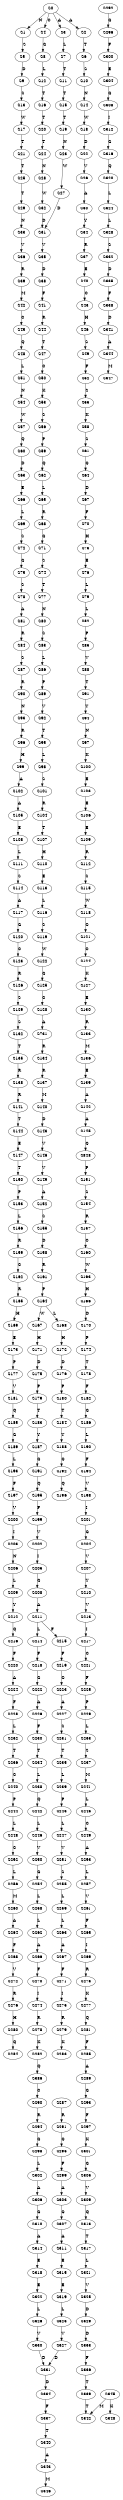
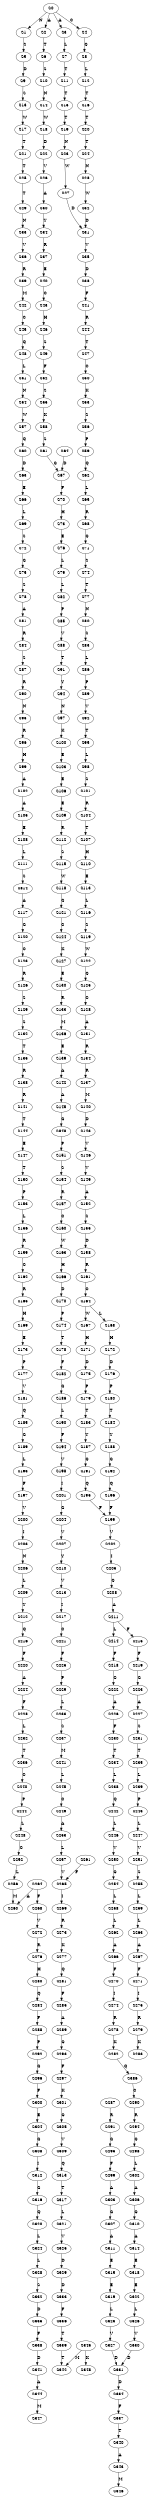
  strict digraph {
    S0
    S1
    S2
    S3
    S4
    S5
    S6
    S7
    S8
    S9
    S10
    S11
    S12
    S13
    S14
    S15
    S16
    S17
    S18
    S19
    S20
    S21
    S22
    S23
    S24
    S25
    S26
    S27
    S28
    S29
    S30
    S31
    S32
    S33
    S34
    S35
    S36
    S37
    S38
    S39
    S40
    S41
    S42
    S43
    S44
    S45
    S46
    S47
    S48
    S49
    S50
    S51
    S52
    S53
    S54
    S55
    S56
    S57
    S58
    S59
    S60
    S61
    S62
    S63
    S64
    S65
    S66
    S67
    S68
    S69
    S70
    S71
    S72
    S73
    S74
    S75
    S76
    S77
    S78
    S79
    S80
    S81
    S82
    S83
    S84
    S85
    S86
    S87
    S88
    S89
    S90
    S91
    S92
    S93
    S94
    S95
    S96
    S97
    S98
    S99
    S100
    S101
    S102
    S103
    S104
    S105
    S106
    S107
    S108
    S109
    S110
    S111
    S112
    S113
-   S114
+   S114 [label=S814]
    S115
    S116
    S117
    S118
    S119
    S120
    S121
    S122
    S123
    S124
    S125
    S126
    S127
    S128
    S129
    S130
-   S131 [label=S731]
+   S131
    S132
    S133
    S134
    S135
    S136
    S137
    S138
    S139
    S140
    S141
    S142
    S143
    S144
    S145
    S146
    S147
    n149 [label=S848]
    S149
    S150
    S151
    S152
    S153
    S154
    S155
    S156
    S157
    S158
    S159
    S160
    S161
    S162
    S163
    S164
    S165
    S166
    S167
    S168
    S169
    S170
    S171
    S172
    S173
    S174
    S175
    S176
    S177
    S178
    S179
    S180
    S181
    S182
    S183
    S184
    S185
    S186
    S187
    S188
    S189
    S190
    S191
    S192
    S193
    S194
    S195
    S196
    S197
    S198
    S199
    S200
    S201
    S202
    S203
    S204
    S205
    S206
    S207
    S208
    S209
    S210
    S211
    S212
    S213
    S214
    S215
    S216
    S217
    S218
    S219
    S220
    S221
    S222
    S223
    S224
    S225
    S226
    S227
    S228
    S229
    S230
    S231
    S232
    S233
    S234
    S235
    S236
    S237
    S238
    S239
    S240
    S241
    S242
    S243
    S244
    S245
    S246
    S247
    S248
    S249
    S250
    S251
    S252
    S253
    S254
    S255
    S256
    S257
    S258
    S259
    S260
    S261
    S262
    S263
    S264
    S265
    S266
    S267
    S268
    S269
    S270
    S271
    S272
    S273
    S274
    S275
    S276
    S277
    S278
    S279
    S280
    S281
    S282
    S283
    S284
    S285
    n287 [label=S386]
+   S288
    S289
    S290
    S287
    S291
    S292
    S293
    S294
    S295
    S296
    S297
    S298
    S299
    S300
    S301
    S302
    S303
    S304
    S305
    S306
    S307
    S308
    S309
    S310
    S311
    S312
    S313
    S314
    S315
    S316
    S317
    S318
    S319
    S320
    S321
    S322
    S323
    S324
    S325
    S326
    S327
    S328
    S329
    S330
    S331
    S332
    S333
    S334
    S335
    S336
    S337
    S338
    S339
    S340
    S341
    S342
    S343
    S344
    S346
    S347
    S345
    S348
    S0 -> S1 [label=N]
    S0 -> S2 [label=A]
    S0 -> S3 [label=A]
    S0 -> S4 [label=C]
    S1 -> S5 [label=S]
    S2 -> S6 [label=T]
    S3 -> S7 [label=L]
    S4 -> S8 [label=G]
    S5 -> S9 [label=D]
    S6 -> S10 [label=S]
    S7 -> S11 [label=T]
    S8 -> S12 [label=L]
    S9 -> S13 [label=S]
    S10 -> S14 [label=N]
    S11 -> S15 [label=T]
    S12 -> S16 [label=T]
    S13 -> S17 [label=W]
    S14 -> S18 [label=W]
    S15 -> S19 [label=T]
    S16 -> S20 [label=T]
    S17 -> S21 [label=T]
    S18 -> S22 [label=D]
    S19 -> S23 [label=N]
    S20 -> S24 [label=T]
    S21 -> S25 [label=T]
    S22 -> S26 [label=V]
    S23 -> S27 [label=W]
    S24 -> S28 [label=N]
    S25 -> S29 [label=T]
    S26 -> S30 [label=A]
    S27 -> S31 [label=D]
    S28 -> S32 [label=W]
    S29 -> S33 [label=N]
    S30 -> S34 [label=Y]
    S31 -> S35 [label=V]
    S32 -> S31 [label=D]
    S33 -> S36 [label=V]
    S34 -> S37 [label=R]
    S35 -> S38 [label=D]
    S36 -> S39 [label=R]
    S37 -> S40 [label=E]
    S38 -> S41 [label=F]
    S39 -> S42 [label=M]
    S40 -> S43 [label=C]
    S41 -> S44 [label=R]
    S42 -> S45 [label=C]
    S43 -> S46 [label=H]
    S44 -> S47 [label=T]
    S45 -> S48 [label=Q]
    S46 -> S49 [label=S]
    S47 -> S50 [label=C]
    S48 -> S51 [label=L]
    S49 -> S52 [label=F]
    S50 -> S53 [label=K]
    S51 -> S54 [label=N]
    S52 -> S55 [label=S]
    S53 -> S56 [label=S]
    S54 -> S57 [label=W]
    S55 -> S58 [label=K]
    S56 -> S59 [label=P]
    S57 -> S60 [label=Q]
    S58 -> S61 [label=S]
    S59 -> S62 [label=Q]
    S60 -> S63 [label=D]
-   S61 -> S64 [label=G]
+   S61 -> S67 [label=G]
    S62 -> S65 [label=L]
    S63 -> S66 [label=E]
    S64 -> S67 [label=D]
    S65 -> S68 [label=R]
    S66 -> S69 [label=L]
    S67 -> S70 [label=F]
    S68 -> S71 [label=G]
    S69 -> S72 [label=S]
    S70 -> S73 [label=H]
    S71 -> S74 [label=S]
    S72 -> S75 [label=G]
    S73 -> S76 [label=E]
    S74 -> S77 [label=T]
    S75 -> S78 [label=S]
    S76 -> S79 [label=L]
    S77 -> S80 [label=N]
    S78 -> S81 [label=A]
    S79 -> S82 [label=L]
    S80 -> S83 [label=S]
    S81 -> S84 [label=R]
    S82 -> S85 [label=P]
    S83 -> S86 [label=L]
    S84 -> S87 [label=S]
    S85 -> S88 [label=V]
    S86 -> S89 [label=P]
    S87 -> S90 [label=R]
    S88 -> S91 [label=T]
    S89 -> S92 [label=V]
    S90 -> S93 [label=N]
    S91 -> S94 [label=Y]
    S92 -> S95 [label=T]
    S93 -> S96 [label=R]
    S94 -> S97 [label=N]
    S95 -> S98 [label=L]
    S96 -> S99 [label=H]
    S97 -> S100 [label=K]
    S98 -> S101 [label=S]
    S99 -> S102 [label=A]
    S100 -> S103 [label=E]
    S101 -> S104 [label=R]
    S102 -> S105 [label=A]
    S103 -> S106 [label=E]
    S104 -> S107 [label=T]
    S105 -> S108 [label=E]
    S106 -> S109 [label=E]
    S107 -> S110 [label=H]
    S108 -> S111 [label=L]
    S109 -> S112 [label=R]
    S110 -> S113 [label=E]
    S111 -> S114 [label=S]
    S112 -> S115 [label=S]
    S113 -> S116 [label=L]
    S114 -> S117 [label=A]
    S115 -> S118 [label=W]
    S116 -> S119 [label=S]
    S117 -> S120 [label=G]
    S118 -> S121 [label=G]
    S119 -> S122 [label=W]
    S120 -> S123 [label=C]
    S121 -> S124 [label=C]
    S122 -> S125 [label=G]
    S123 -> S126 [label=R]
    S124 -> S127 [label=K]
    S125 -> S128 [label=C]
    S126 -> S129 [label=S]
    S127 -> S130 [label=E]
    S128 -> S131 [label=A]
    S129 -> S132 [label=S]
    S130 -> S133 [label=R]
    S131 -> S134 [label=R]
    S132 -> S135 [label=T]
    S133 -> S136 [label=M]
    S134 -> S137 [label=R]
    S135 -> S138 [label=R]
    S136 -> S139 [label=E]
    S137 -> S140 [label=M]
    S138 -> S141 [label=R]
    S139 -> S142 [label=A]
    S140 -> S143 [label=D]
    S141 -> S144 [label=T]
    S142 -> S145 [label=A]
    S143 -> S146 [label=V]
    S144 -> S147 [label=E]
    S145 -> n149 [label=G]
    S146 -> S149 [label=V]
    S147 -> S150 [label=T]
    n149 -> S151 [label=P]
    S149 -> S152 [label=A]
    S150 -> S153 [label=P]
    S151 -> S154 [label=S]
    S152 -> S155 [label=S]
    S153 -> S156 [label=L]
    S154 -> S157 [label=R]
    S155 -> S158 [label=D]
    S156 -> S159 [label=R]
    S157 -> S160 [label=C]
    S158 -> S161 [label=R]
    S159 -> S162 [label=C]
    S160 -> S163 [label=W]
-   S161 -> S164 [label=P]
+   S161 -> S164 [label=C]
    S162 -> S165 [label=R]
    S163 -> S166 [label=H]
    S164 -> S167 [label=W]
    S164 -> S168 [label=L]
    S165 -> S169 [label=H]
    S166 -> S170 [label=D]
    S167 -> S171 [label=H]
    S168 -> S172 [label=H]
    S169 -> S173 [label=E]
    S170 -> S174 [label=P]
    S171 -> S175 [label=D]
    S172 -> S176 [label=D]
    S173 -> S177 [label=P]
    S174 -> S178 [label=T]
    S175 -> S179 [label=P]
    S176 -> S180 [label=P]
    S177 -> S181 [label=V]
    S178 -> S182 [label=F]
    S179 -> S183 [label=T]
    S180 -> S184 [label=T]
    S181 -> S185 [label=Q]
    S182 -> S186 [label=G]
    S183 -> S187 [label=Y]
    S184 -> S188 [label=Y]
    S185 -> S189 [label=G]
    S186 -> S190 [label=L]
    S187 -> S191 [label=G]
    S188 -> S192 [label=G]
    S189 -> S193 [label=L]
    S190 -> S194 [label=F]
    S191 -> S195 [label=Q]
    S192 -> S196 [label=Q]
    S193 -> S197 [label=F]
    S194 -> S198 [label=V]
    S195 -> S199 [label=F]
+   S196 -> S199 [label=F]
    S197 -> S200 [label=V]
    S198 -> S201 [label=I]
    S199 -> S202 [label=V]
    S200 -> S203 [label=I]
    S201 -> S204 [label=G]
    S202 -> S205 [label=I]
    S203 -> S206 [label=N]
    S204 -> S207 [label=V]
    S205 -> S208 [label=G]
    S206 -> S209 [label=L]
    S207 -> S210 [label=Y]
    S208 -> S211 [label=A]
    S209 -> S212 [label=Y]
    S210 -> S213 [label=V]
    S211 -> S214 [label=L]
    S211 -> S215 [label=F]
    S212 -> S216 [label=Q]
    S213 -> S217 [label=I]
    S214 -> S218 [label=F]
    S215 -> S219 [label=F]
    S216 -> S220 [label=F]
    S217 -> S221 [label=C]
    S218 -> S222 [label=G]
    S219 -> S223 [label=G]
    S220 -> S224 [label=A]
    S221 -> S225 [label=F]
    S222 -> S226 [label=A]
    S223 -> S227 [label=A]
    S224 -> S228 [label=F]
    S225 -> S229 [label=P]
    S226 -> S230 [label=F]
    S227 -> S231 [label=S]
    S228 -> S232 [label=L]
    S229 -> S233 [label=L]
    S230 -> S234 [label=T]
    S231 -> S235 [label=T]
    S232 -> S236 [label=T]
    S233 -> S237 [label=S]
    S234 -> S238 [label=L]
    S235 -> S239 [label=L]
    S236 -> S240 [label=C]
    S237 -> S241 [label=M]
    S238 -> S242 [label=Q]
    S239 -> S243 [label=P]
    S240 -> S244 [label=P]
    S241 -> S245 [label=L]
    S242 -> S246 [label=L]
    S243 -> S247 [label=L]
    S244 -> S248 [label=L]
    S245 -> S249 [label=C]
    S246 -> S250 [label=V]
    S247 -> S251 [label=V]
    S248 -> S252 [label=C]
    S249 -> S253 [label=A]
    S250 -> S254 [label=G]
    S251 -> S255 [label=S]
    S252 -> S256 [label=L]
    S253 -> S257 [label=L]
    S254 -> S258 [label=L]
    S255 -> S259 [label=L]
    S256 -> S260 [label=M]
-   S257 -> S261 [label=V]
+   S257 -> S265 [label=V]
    S258 -> S262 [label=L]
    S259 -> S263 [label=L]
-   S260 -> S264 [label=A]
+   S264 -> S260 [label=A]
    S261 -> S265 [label=F]
    S262 -> S266 [label=A]
    S263 -> S267 [label=A]
    S264 -> S268 [label=F]
    S265 -> S269 [label=I]
    S266 -> S270 [label=F]
    S267 -> S271 [label=F]
    S268 -> S272 [label=V]
    S269 -> S273 [label=R]
    S270 -> S274 [label=I]
    S271 -> S275 [label=I]
    S272 -> S276 [label=R]
    S273 -> S277 [label=K]
    S274 -> S278 [label=R]
    S275 -> S279 [label=R]
    S276 -> S280 [label=H]
    S277 -> S281 [label=Q]
    S278 -> S282 [label=K]
    S279 -> S283 [label=K]
    S280 -> S284 [label=Q]
    S281 -> S285 [label=F]
    S282 -> n287 [label=Q]
+   S284 -> S288 [label=F]
    S285 -> S289 [label=A]
    n287 -> S290 [label=C]
+   S288 -> S292 [label=P]
    S289 -> S293 [label=G]
    S290 -> S294 [label=R]
    S287 -> S291 [label=R]
    S291 -> S295 [label=G]
    S292 -> S296 [label=G]
    S293 -> S297 [label=F]
    S294 -> S298 [label=G]
    S295 -> S299 [label=F]
    S296 -> S300 [label=F]
    S297 -> S301 [label=K]
    S298 -> S302 [label=L]
    S299 -> S303 [label=A]
    S300 -> S304 [label=E]
    S301 -> S305 [label=G]
    S302 -> S306 [label=A]
    S303 -> S307 [label=G]
    S304 -> S308 [label=G]
    S305 -> S309 [label=V]
    S306 -> S310 [label=G]
    S307 -> S311 [label=A]
    S308 -> S312 [label=I]
    S309 -> S313 [label=Q]
    S310 -> S314 [label=A]
    S311 -> S315 [label=E]
    S312 -> S316 [label=G]
    S313 -> S317 [label=T]
    S314 -> S318 [label=E]
    S315 -> S319 [label=E]
    S316 -> S320 [label=Q]
    S317 -> S321 [label=L]
    S318 -> S322 [label=E]
    S319 -> S323 [label=L]
    S320 -> S324 [label=L]
    S321 -> S325 [label=V]
    S322 -> S326 [label=L]
    S323 -> S327 [label=V]
    S324 -> S328 [label=L]
    S325 -> S329 [label=D]
    S326 -> S330 [label=V]
    S327 -> S331 [label=D]
    S328 -> S332 [label=S]
    S329 -> S333 [label=D]
    S330 -> S331 [label=D]
    S331 -> S334 [label=D]
    S332 -> S335 [label=D]
    S333 -> S336 [label=F]
    S334 -> S337 [label=F]
    S335 -> S338 [label=F]
    S336 -> S339 [label=T]
    S337 -> S340 [label=T]
    S338 -> S341 [label=D]
    S339 -> S342 [label=T]
    S340 -> S343 [label=A]
    S341 -> S344 [label=A]
    S343 -> S346 [label=M]
    S344 -> S347 [label=M]
    S345 -> S342 [label=M]
    S345 -> S348 [label=K]
  }
